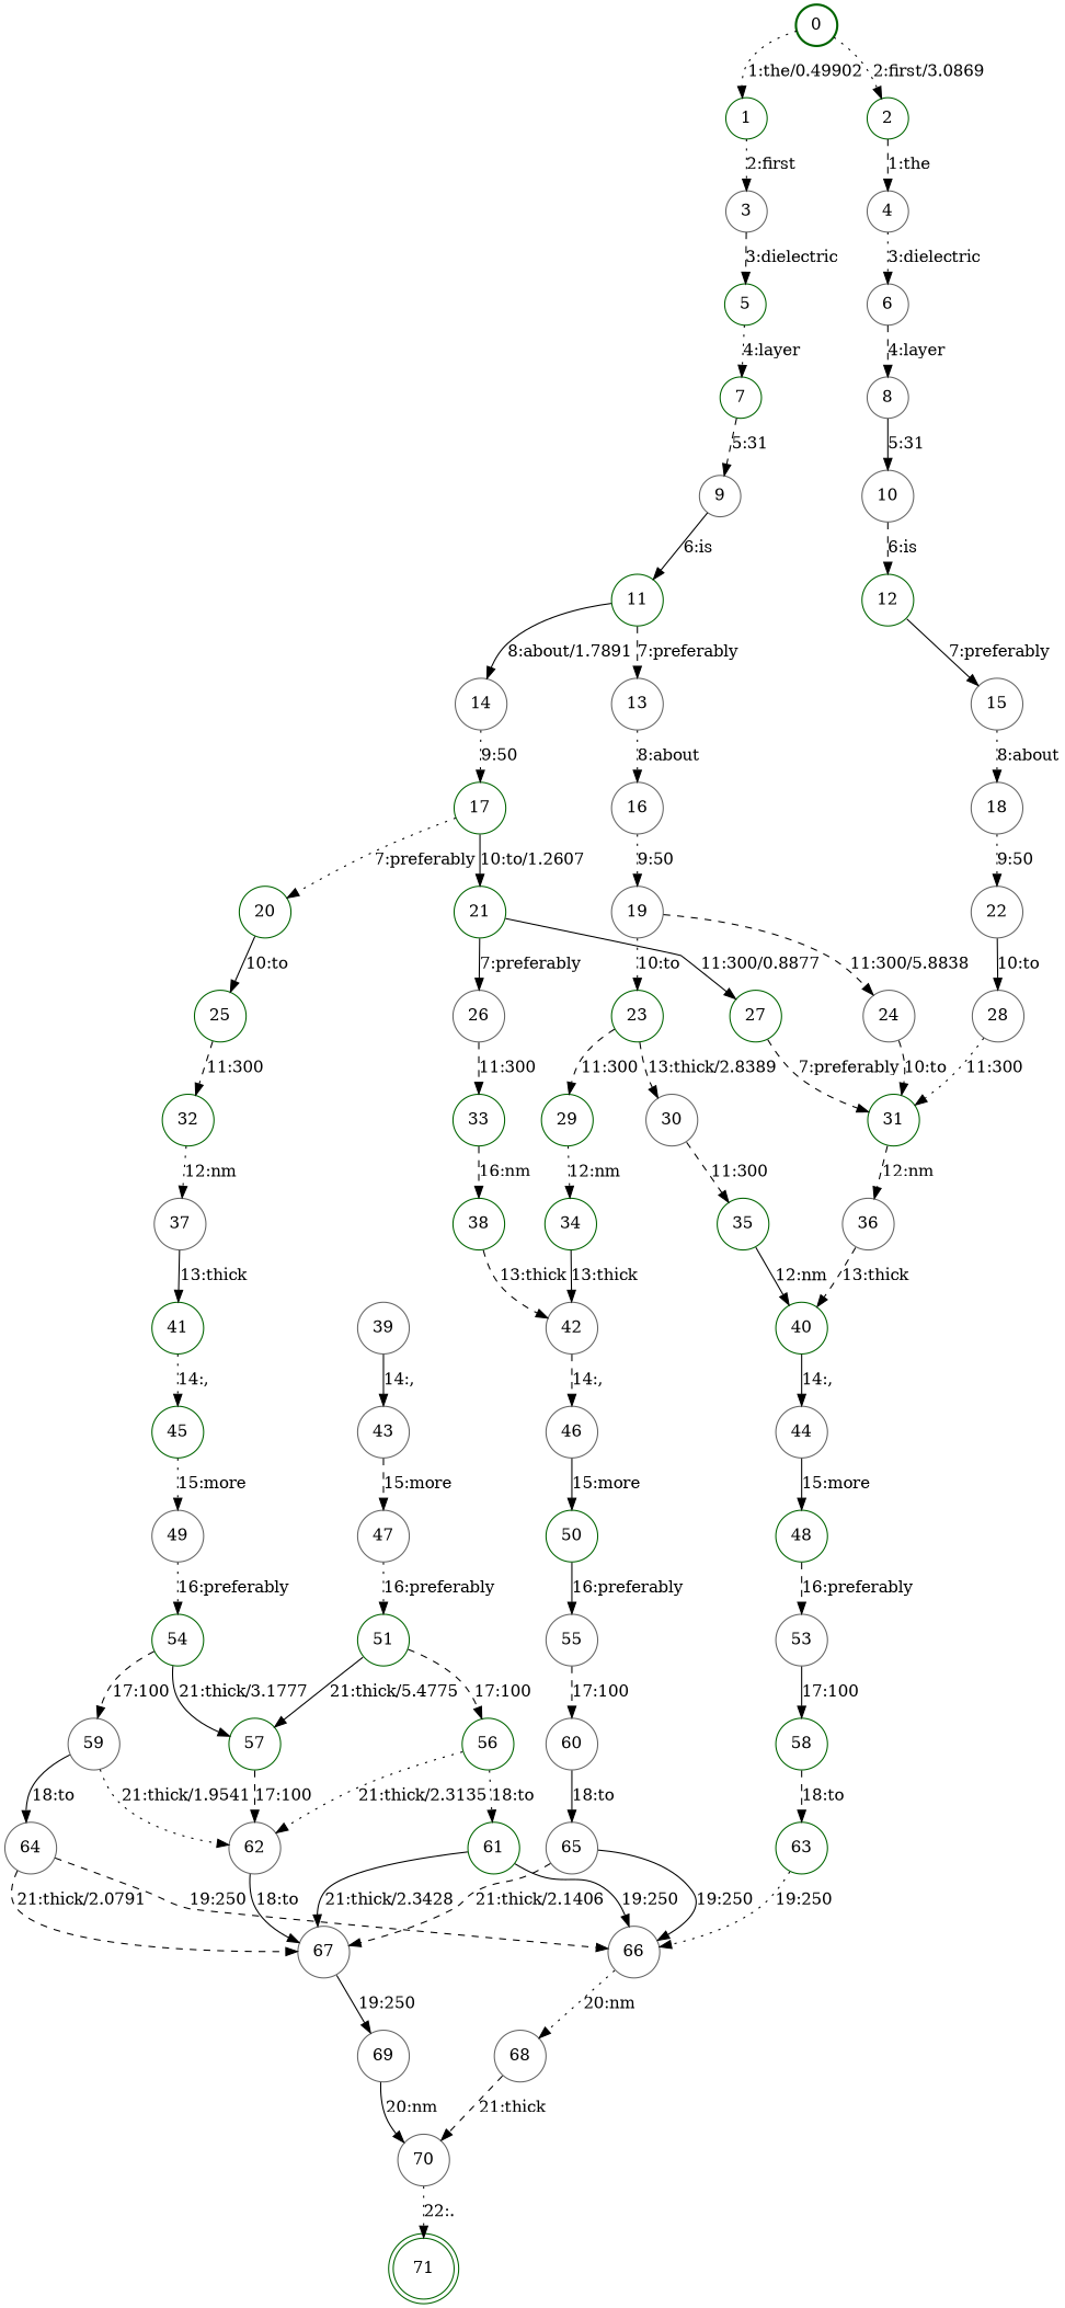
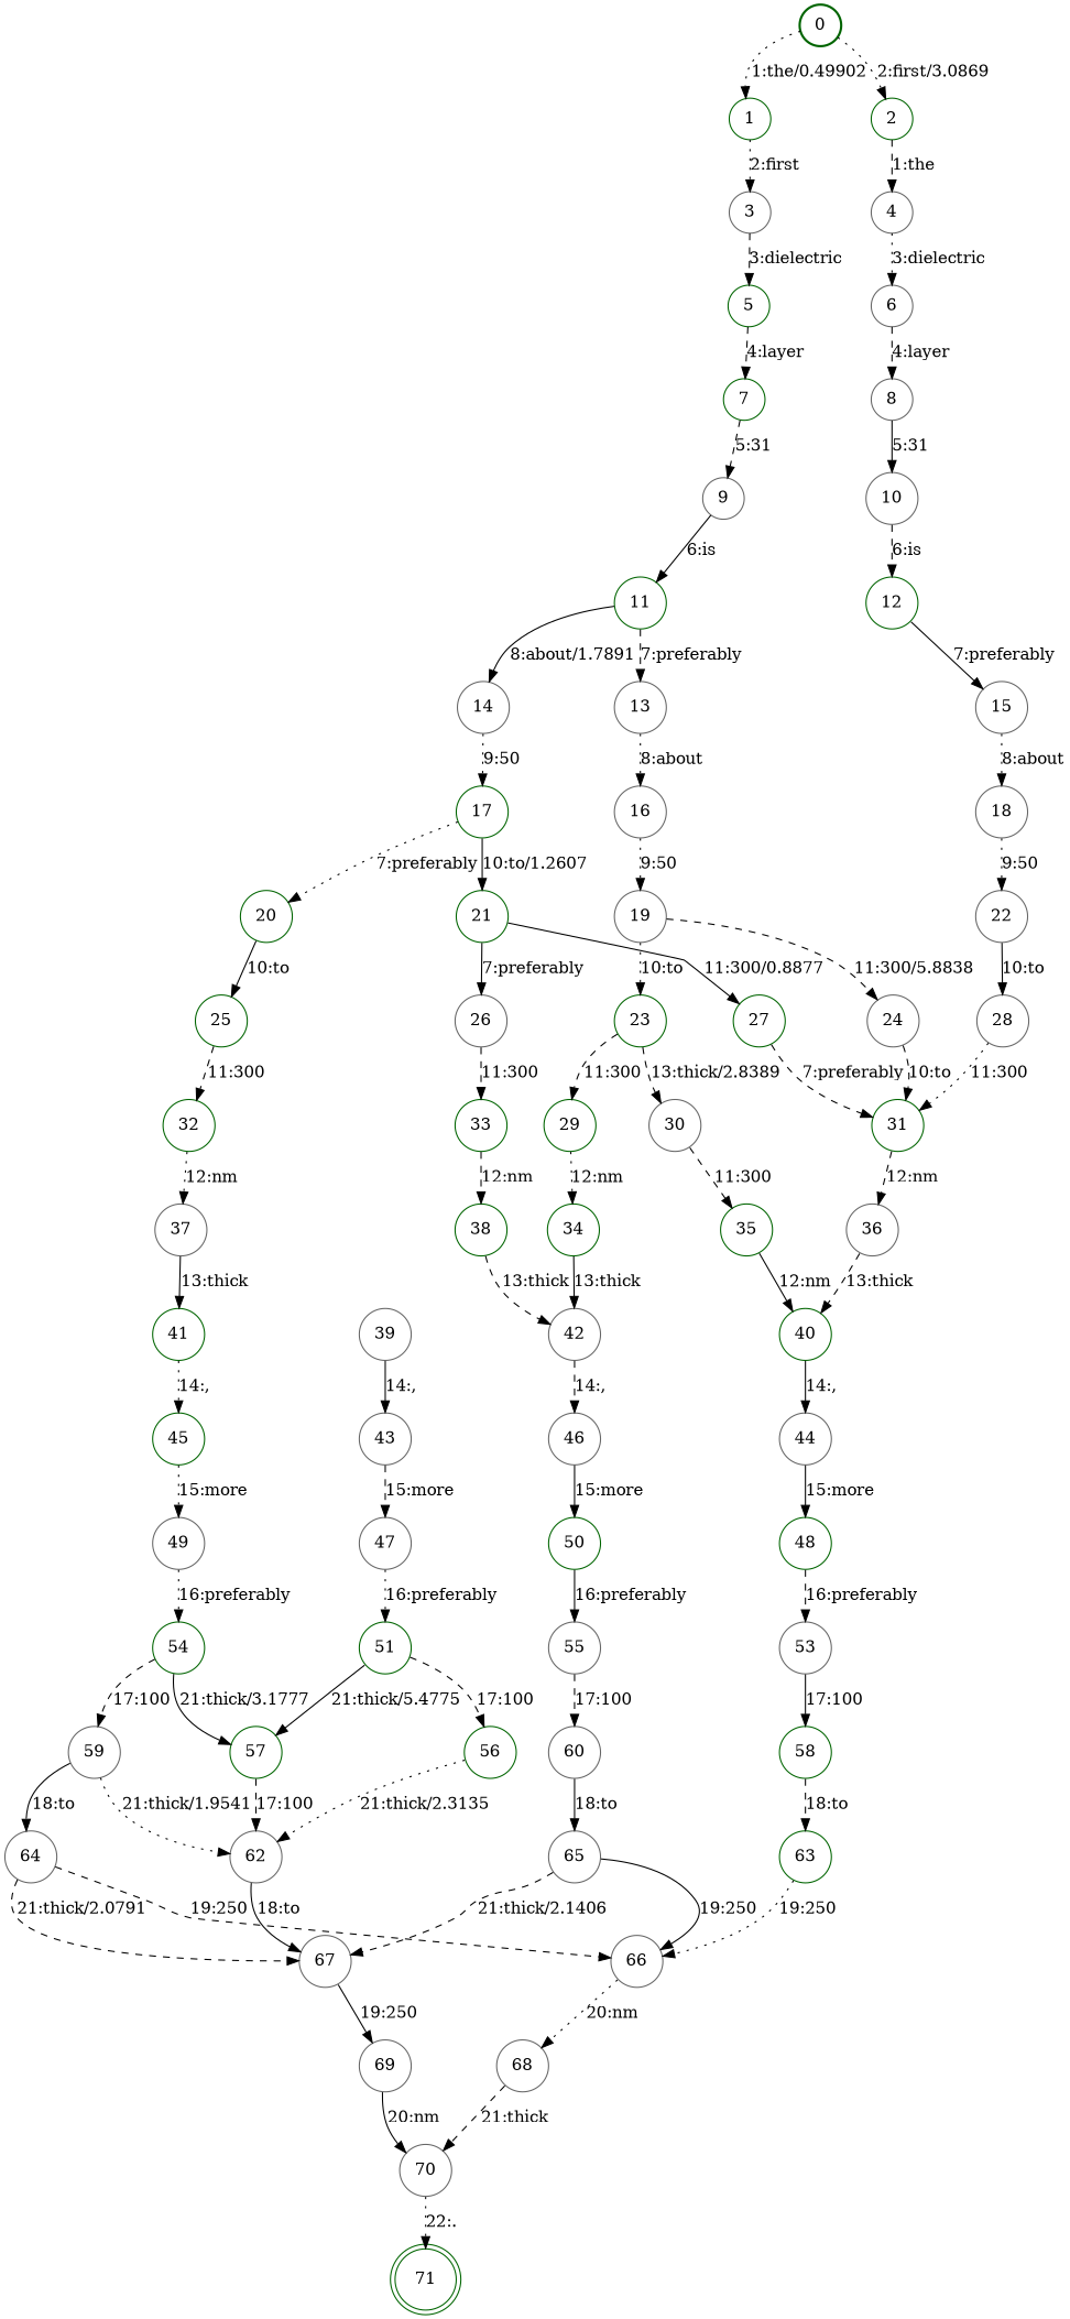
  digraph {
    nodesep=0.25
    rankdir=TB
    ranksep=0.4
    node [color=gray40 fontsize=14 shape=circle style=solid]
    edge [fontsize=14 style=dashed]
    n1 [color=darkgreen label=0 style=bold]
    n2 [color=darkgreen label=1]
    n3 [color=darkgreen label=2]
    n4 [label=3]
    n5 [label=4]
    n6 [color=darkgreen label=5]
    n7 [label=6]
    n8 [color=darkgreen label=7]
    n9 [label=8]
    n10 [label=9]
    n11 [label=10]
    n12 [color=darkgreen label=11]
    n13 [color=darkgreen label=12]
    n14 [label=13]
    n15 [label=14]
    n16 [label=15]
    n17 [label=16]
    n18 [color=darkgreen label=17]
    n19 [label=18]
    n20 [label=19]
    n21 [color=darkgreen label=20]
    n22 [color=darkgreen label=21]
    n23 [label=22]
    n24 [color=darkgreen label=23]
    n25 [label=24]
    n26 [color=darkgreen label=25]
    n27 [label=26]
    n28 [color=darkgreen label=27]
    n29 [label=28]
    n30 [color=darkgreen label=29]
    n31 [label=30]
    n32 [color=darkgreen label=31]
    n33 [color=darkgreen label=32]
    n34 [color=darkgreen label=33]
    n35 [color=darkgreen label=34]
    n36 [color=darkgreen label=35]
    n37 [label=36]
    n38 [label=37]
    n39 [color=darkgreen label=38]
    n40 [label=42]
    n41 [color=darkgreen label=40]
    n42 [color=darkgreen label=41]
    n43 [label=39]
    n44 [label=43]
    n45 [label=44]
    n46 [color=darkgreen label=45]
    n47 [label=46]
    n48 [label=47]
    n49 [color=darkgreen label=48]
    n50 [label=49]
    n51 [color=darkgreen label=50]
    n52 [color=darkgreen label=51]
    n53 [label=53]
    n54 [color=darkgreen label=54]
    n55 [label=55]
    n56 [color=darkgreen label=57]
    n57 [color=darkgreen label=56]
    n58 [color=darkgreen label=58]
    n59 [label=59]
    n60 [label=60]
    n61 [label=62]
-   n62 [color=darkgreen label=61]
    n63 [color=darkgreen label=63]
    n64 [label=64]
    n65 [label=65]
    n66 [label=67]
    n67 [label=66]
    n68 [label=69]
    n69 [label=68]
    n70 [label=70]
    n71 [color=darkgreen label=71 shape=doublecircle]
    n1 -> n2 [label="1:the/0.49902" style=dotted]
    n1 -> n3 [label="2:first/3.0869" style=dotted]
    n2 -> n4 [label="2:first" style=dotted]
    n3 -> n5 [label="1:the"]
    n4 -> n6 [label="3:dielectric"]
    n5 -> n7 [label="3:dielectric" style=dotted]
-   n6 -> n8 [label="4:layer" style=dotted]
+   n6 -> n8 [label="4:layer"]
    n7 -> n9 [label="4:layer"]
    n8 -> n10 [label="5:31"]
    n9 -> n11 [label="5:31" style=solid]
    n10 -> n12 [label="6:is" style=solid]
    n11 -> n13 [label="6:is"]
    n12 -> n14 [label="7:preferably"]
    n12 -> n15 [label="8:about/1.7891" style=solid]
    n13 -> n16 [label="7:preferably" style=solid]
    n14 -> n17 [label="8:about" style=dotted]
    n15 -> n18 [label="9:50" style=dotted]
    n16 -> n19 [label="8:about" style=dotted]
    n17 -> n20 [label="9:50" style=dotted]
    n18 -> n21 [label="7:preferably" style=dotted]
    n18 -> n22 [label="10:to/1.2607" style=solid]
    n19 -> n23 [label="9:50" style=dotted]
    n20 -> n24 [label="10:to" style=dotted]
    n20 -> n25 [label="11:300/5.8838"]
    n21 -> n26 [label="10:to" style=solid]
    n22 -> n27 [label="7:preferably" style=solid]
    n22 -> n28 [label="11:300/0.8877" style=solid]
    n23 -> n29 [label="10:to" style=solid]
    n24 -> n30 [label="11:300"]
    n24 -> n31 [label="13:thick/2.8389"]
    n25 -> n32 [label="10:to"]
    n26 -> n33 [label="11:300"]
    n27 -> n34 [label="11:300"]
    n28 -> n32 [label="7:preferably"]
    n29 -> n32 [label="11:300" style=dotted]
    n30 -> n35 [label="12:nm" style=dotted]
    n31 -> n36 [label="11:300"]
    n32 -> n37 [label="12:nm"]
    n33 -> n38 [label="12:nm" style=dotted]
-   n34 -> n39 [label="16:nm"]
+   n34 -> n39 [label="12:nm"]
    n35 -> n40 [label="13:thick" style=solid]
    n36 -> n41 [label="12:nm" style=solid]
    n37 -> n41 [label="13:thick"]
    n38 -> n42 [label="13:thick" style=solid]
    n39 -> n40 [label="13:thick"]
    n40 -> n47 [label="14:,"]
    n41 -> n45 [label="14:," style=solid]
    n42 -> n46 [label="14:," style=dotted]
    n43 -> n44 [label="14:," style=solid]
    n44 -> n48 [label="15:more"]
    n45 -> n49 [label="15:more" style=solid]
    n46 -> n50 [label="15:more" style=dotted]
    n47 -> n51 [label="15:more" style=solid]
    n48 -> n52 [label="16:preferably" style=dotted]
    n49 -> n53 [label="16:preferably"]
    n50 -> n54 [label="16:preferably" style=dotted]
    n51 -> n55 [label="16:preferably" style=solid]
    n52 -> n56 [label="21:thick/5.4775" style=solid]
    n52 -> n57 [label="17:100"]
    n53 -> n58 [label="17:100" style=solid]
    n54 -> n56 [label="21:thick/3.1777" style=solid]
    n54 -> n59 [label="17:100"]
    n55 -> n60 [label="17:100"]
    n56 -> n61 [label="17:100"]
    n57 -> n61 [label="21:thick/2.3135" style=dotted]
-   n57 -> n62 [label="18:to" style=dotted]
    n58 -> n63 [label="18:to"]
    n59 -> n61 [label="21:thick/1.9541" style=dotted]
    n59 -> n64 [label="18:to" style=solid]
    n60 -> n65 [label="18:to" style=solid]
    n61 -> n66 [label="18:to" style=solid]
-   n62 -> n66 [label="21:thick/2.3428" style=solid]
-   n62 -> n67 [label="19:250" style=solid]
    n63 -> n67 [label="19:250" style=dotted]
    n64 -> n66 [label="21:thick/2.0791"]
    n64 -> n67 [label="19:250"]
    n65 -> n66 [label="21:thick/2.1406"]
    n65 -> n67 [label="19:250" style=solid]
    n66 -> n68 [label="19:250" style=solid]
    n67 -> n69 [label="20:nm" style=dotted]
    n68 -> n70 [label="20:nm" style=solid]
    n69 -> n70 [label="21:thick"]
    n70 -> n71 [label="22:." style=dotted]
  }
